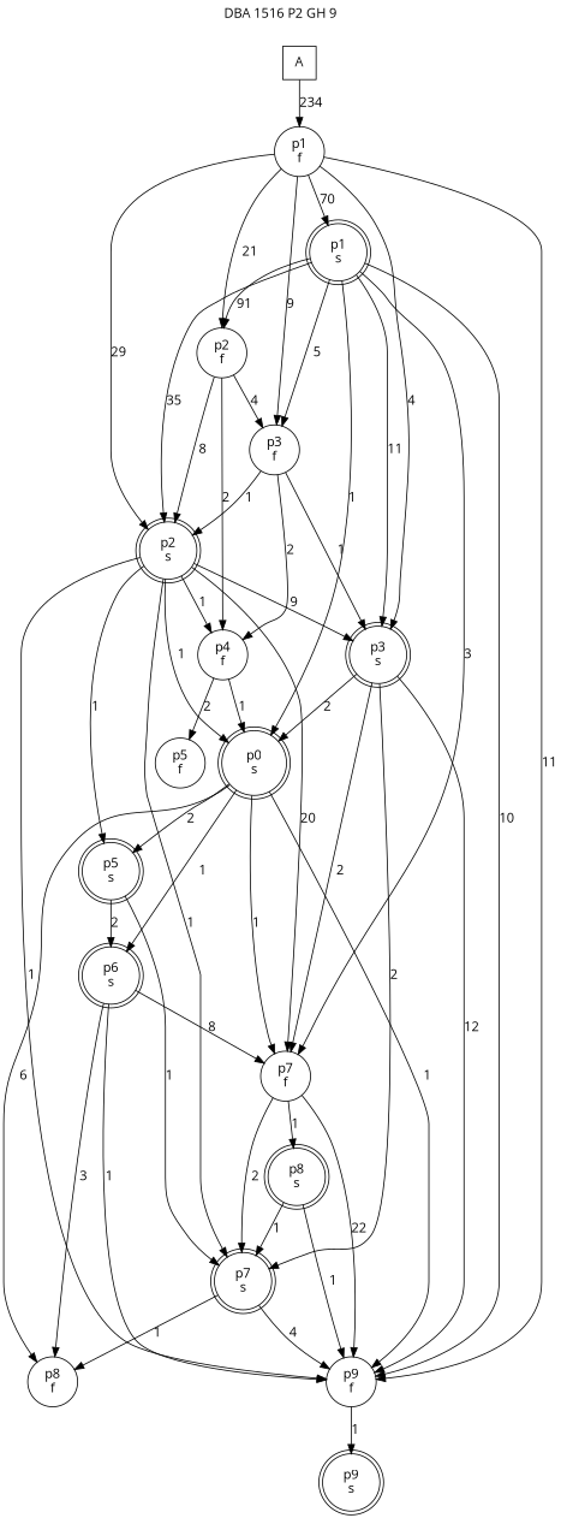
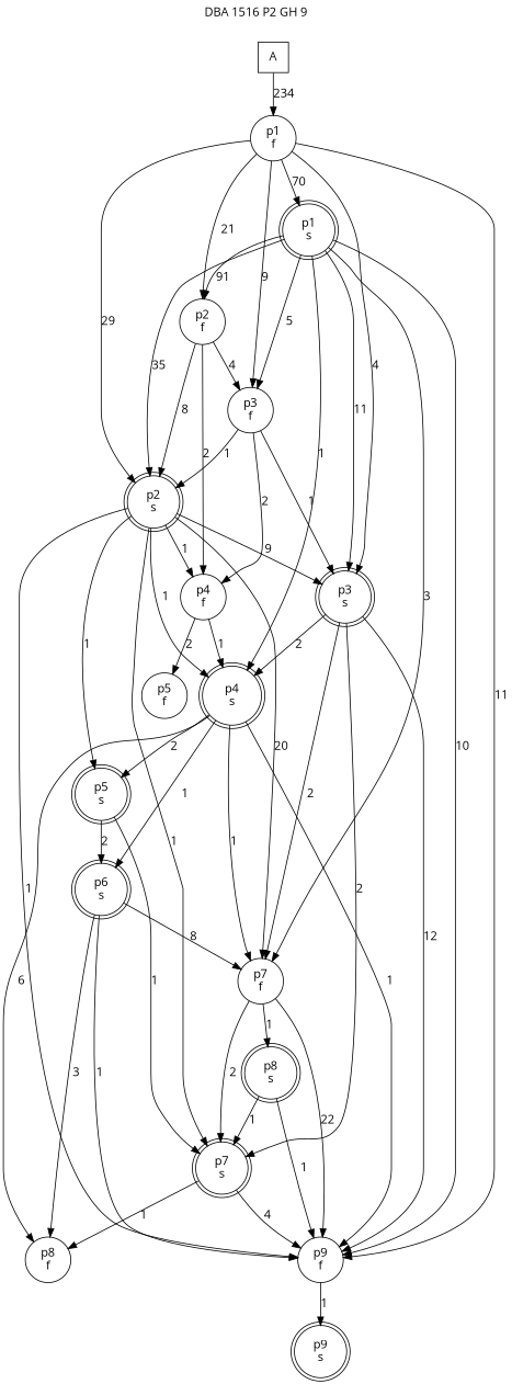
  digraph {
    fontname="Open Sans"
    label=" DBA 1516 P2 GH 9 "
    labelloc=tl
    rankdir=TB
    node [fontname="Open Sans" shape=doublecircle]
    edge [fontname="Open Sans"]
    n1 [label=A shape=square]
    n2 [label="p1\nf" shape=circle]
    n3 [label="p1\ns"]
    n4 [label="p2\nf" shape=circle]
    n5 [label="p3\nf" shape=circle]
    n6 [label="p2\ns"]
    n7 [label="p3\ns"]
    n8 [label="p9\nf" shape=circle]
-   n9 [label="p0\ns"]
+   n9 [label="p4\ns"]
    n10 [label="p7\nf" shape=circle]
    n11 [label="p4\nf" shape=circle]
    n12 [label="p5\ns"]
    n13 [label="p7\ns"]
    n14 [label="p9\ns"]
    n15 [label="p8\nf" shape=circle]
    n16 [label="p6\ns"]
    n17 [label="p8\ns"]
    n18 [label="p5\nf" shape=circle]
    n1 -> n2 [label=234]
    n2 -> n3 [label=70]
    n2 -> n4 [label=21]
    n2 -> n5 [label=9]
    n2 -> n6 [label=29]
    n2 -> n7 [label=4]
    n2 -> n8 [label=11]
    n3 -> n4 [label=91]
    n3 -> n5 [label=5]
    n3 -> n6 [label=35]
    n3 -> n7 [label=11]
    n3 -> n8 [label=10]
    n3 -> n9 [label=1]
    n3 -> n10 [label=3]
    n4 -> n5 [label=4]
    n4 -> n6 [label=8]
    n4 -> n11 [label=2]
    n5 -> n6 [label=1]
    n5 -> n7 [label=1]
    n5 -> n11 [label=2]
    n6 -> n7 [label=9]
    n6 -> n8 [label=1]
    n6 -> n9 [label=1]
    n6 -> n10 [label=20]
    n6 -> n11 [label=1]
    n6 -> n12 [label=1]
    n6 -> n13 [label=1]
    n7 -> n8 [label=12]
    n7 -> n9 [label=2]
    n7 -> n10 [label=2]
    n7 -> n13 [label=2]
    n8 -> n14 [label=1]
    n9 -> n8 [label=1]
    n9 -> n10 [label=1]
    n9 -> n12 [label=2]
    n9 -> n15 [label=6]
    n9 -> n16 [label=1]
    n10 -> n8 [label=22]
    n10 -> n13 [label=2]
    n10 -> n17 [label=1]
    n11 -> n9 [label=1]
    n11 -> n18 [label=2]
    n12 -> n13 [label=1]
    n12 -> n16 [label=2]
    n13 -> n8 [label=4]
    n13 -> n15 [label=1]
    n16 -> n8 [label=1]
    n16 -> n10 [label=8]
    n16 -> n15 [label=3]
    n17 -> n8 [label=1]
    n17 -> n13 [label=1]
  }
